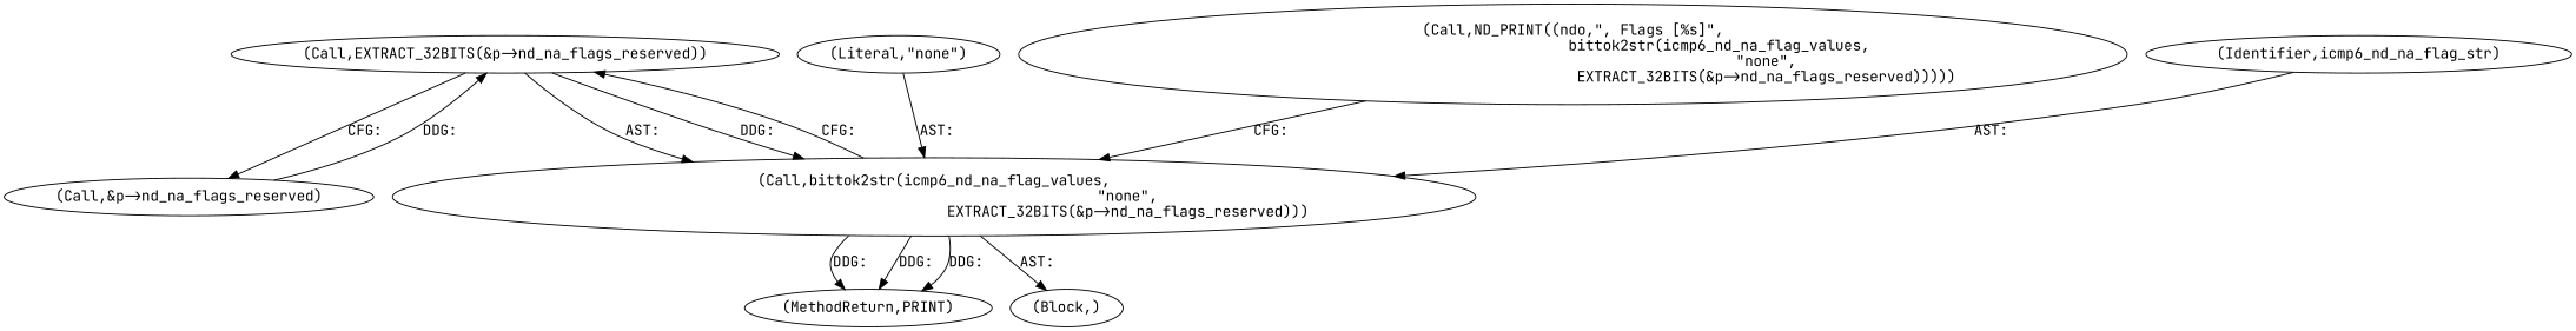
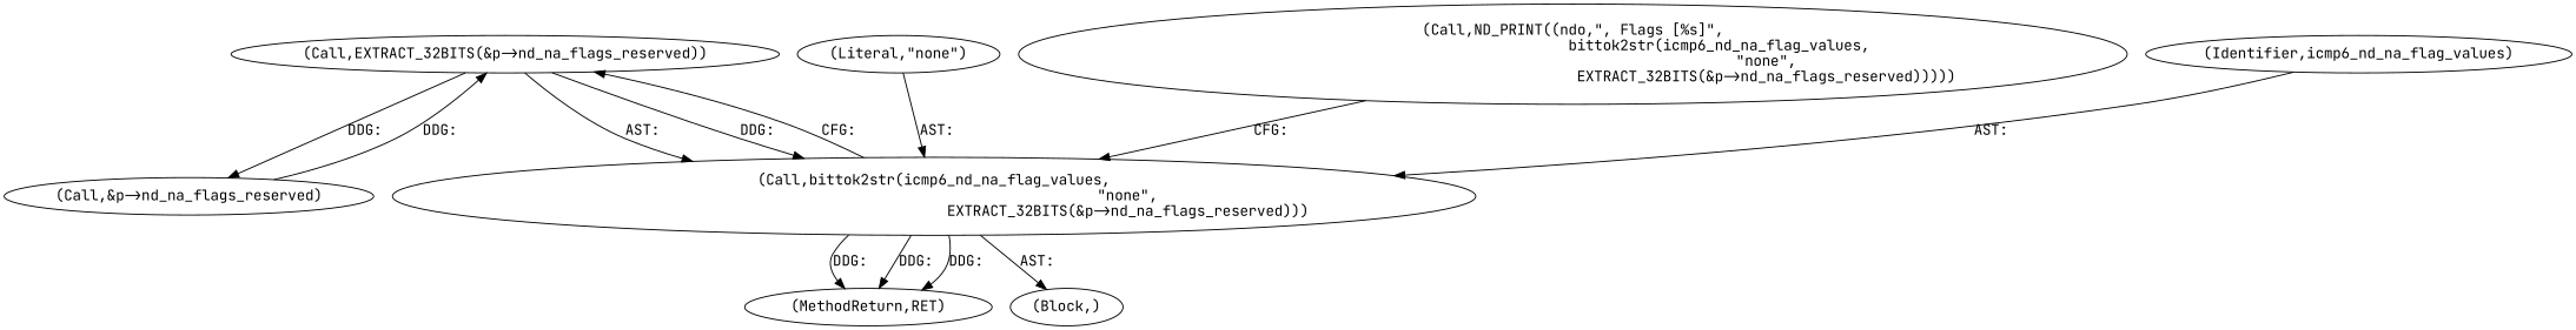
  digraph {
    fontname="JetBrains Mono"
    node [fontname="JetBrains Mono"]
    edge [fontname="JetBrains Mono"]
    n1 [label="(Call,EXTRACT_32BITS(&p->nd_na_flags_reserved))"]
    n2 [label="(Call,bittok2str(icmp6_nd_na_flag_values,\n                                             \"none\",\n                                             EXTRACT_32BITS(&p->nd_na_flags_reserved)))"]
    n3 [label="(Call,&p->nd_na_flags_reserved)"]
-   n4 [label="(MethodReturn,PRINT)"]
+   n4 [label="(MethodReturn,RET)"]
    n5 [label="(Block,)"]
    n6 [label="(Literal,\"none\")"]
    n7 [label="(Call,ND_PRINT((ndo,\", Flags [%s]\",\n                                  bittok2str(icmp6_nd_na_flag_values,\n                                             \"none\",\n                                             EXTRACT_32BITS(&p->nd_na_flags_reserved)))))"]
-   n8 [label="(Identifier,icmp6_nd_na_flag_str)"]
+   n8 [label="(Identifier,icmp6_nd_na_flag_values)"]
    n1 -> n2 [label="AST: "]
    n1 -> n2 [label="DDG: "]
-   n1 -> n3 [label="CFG: "]
+   n1 -> n3 [label="DDG: "]
    n2 -> n1 [label="CFG: "]
    n2 -> n4 [label="DDG: "]
    n2 -> n4 [label="DDG: "]
    n2 -> n4 [label="DDG: "]
    n2 -> n5 [label="AST: "]
    n3 -> n1 [label="DDG: "]
    n6 -> n2 [label="AST: "]
    n7 -> n2 [label="CFG: "]
    n8 -> n2 [label="AST: "]
  }
